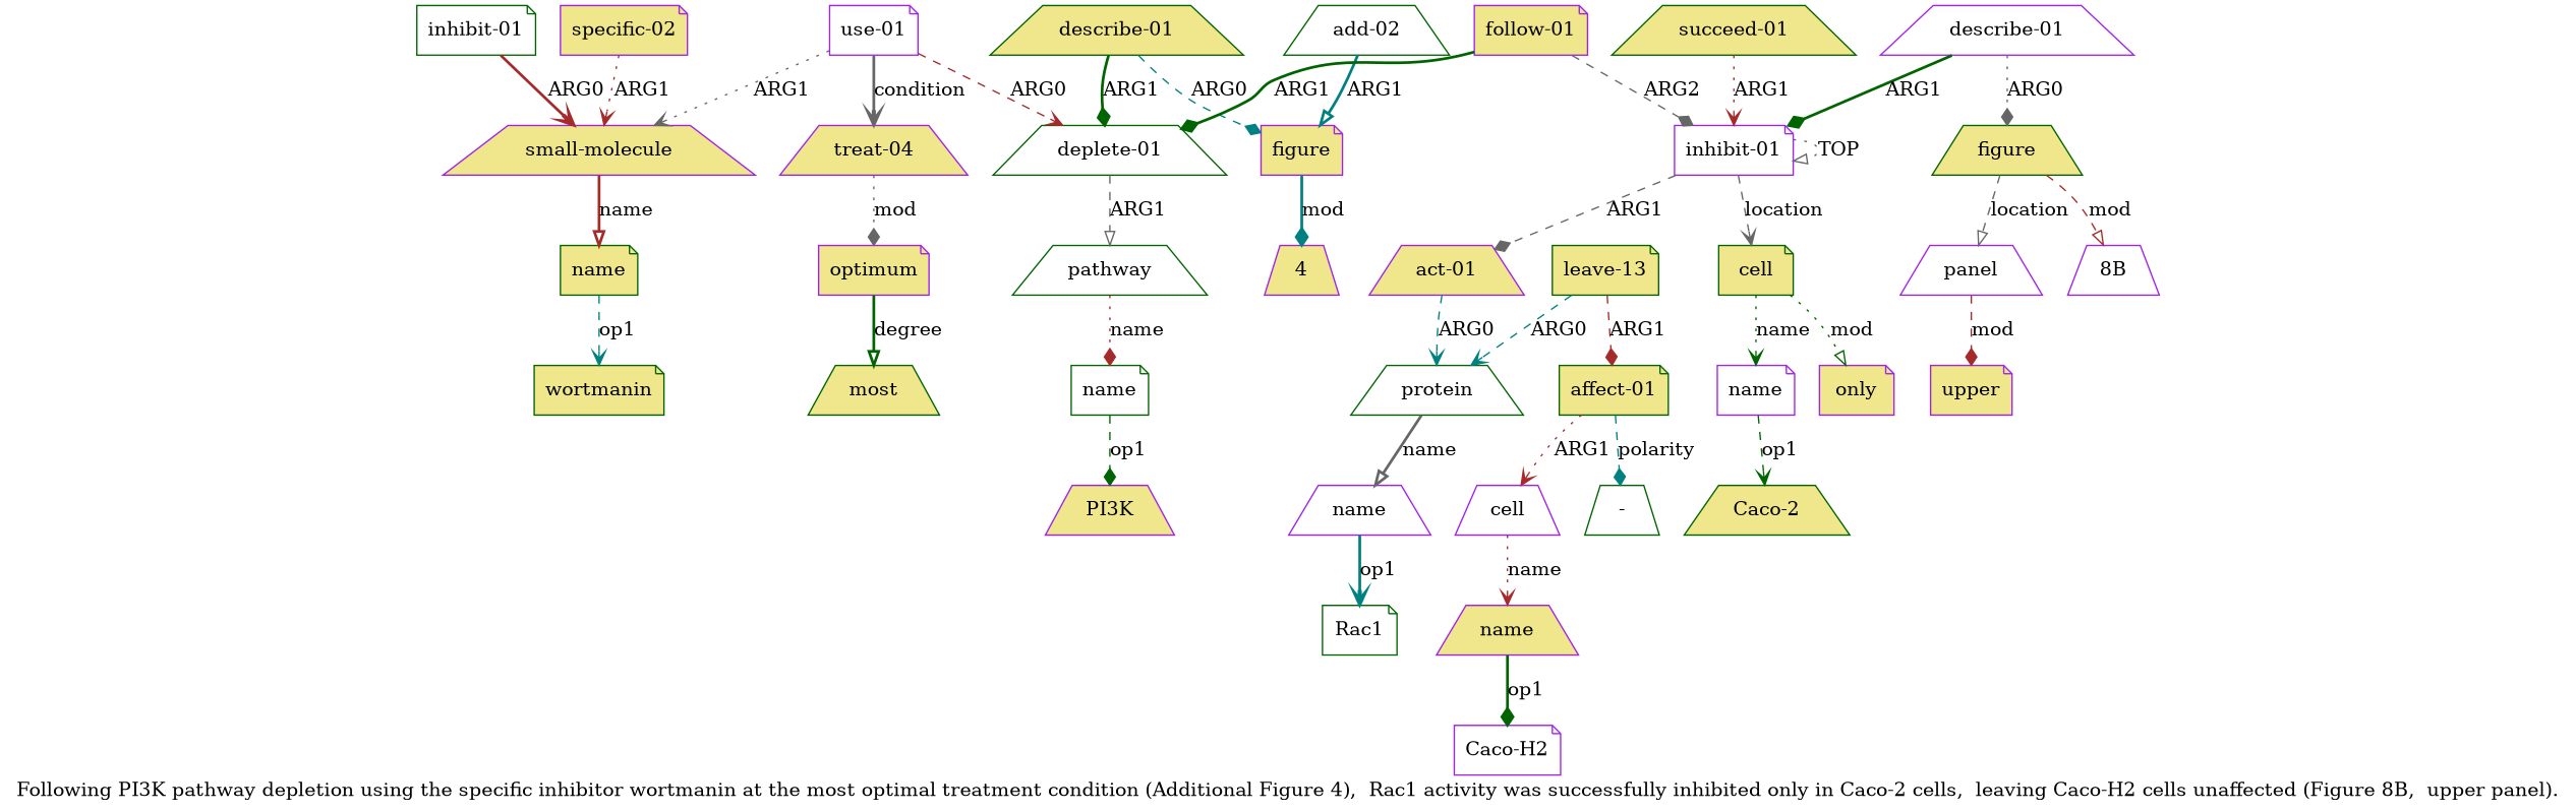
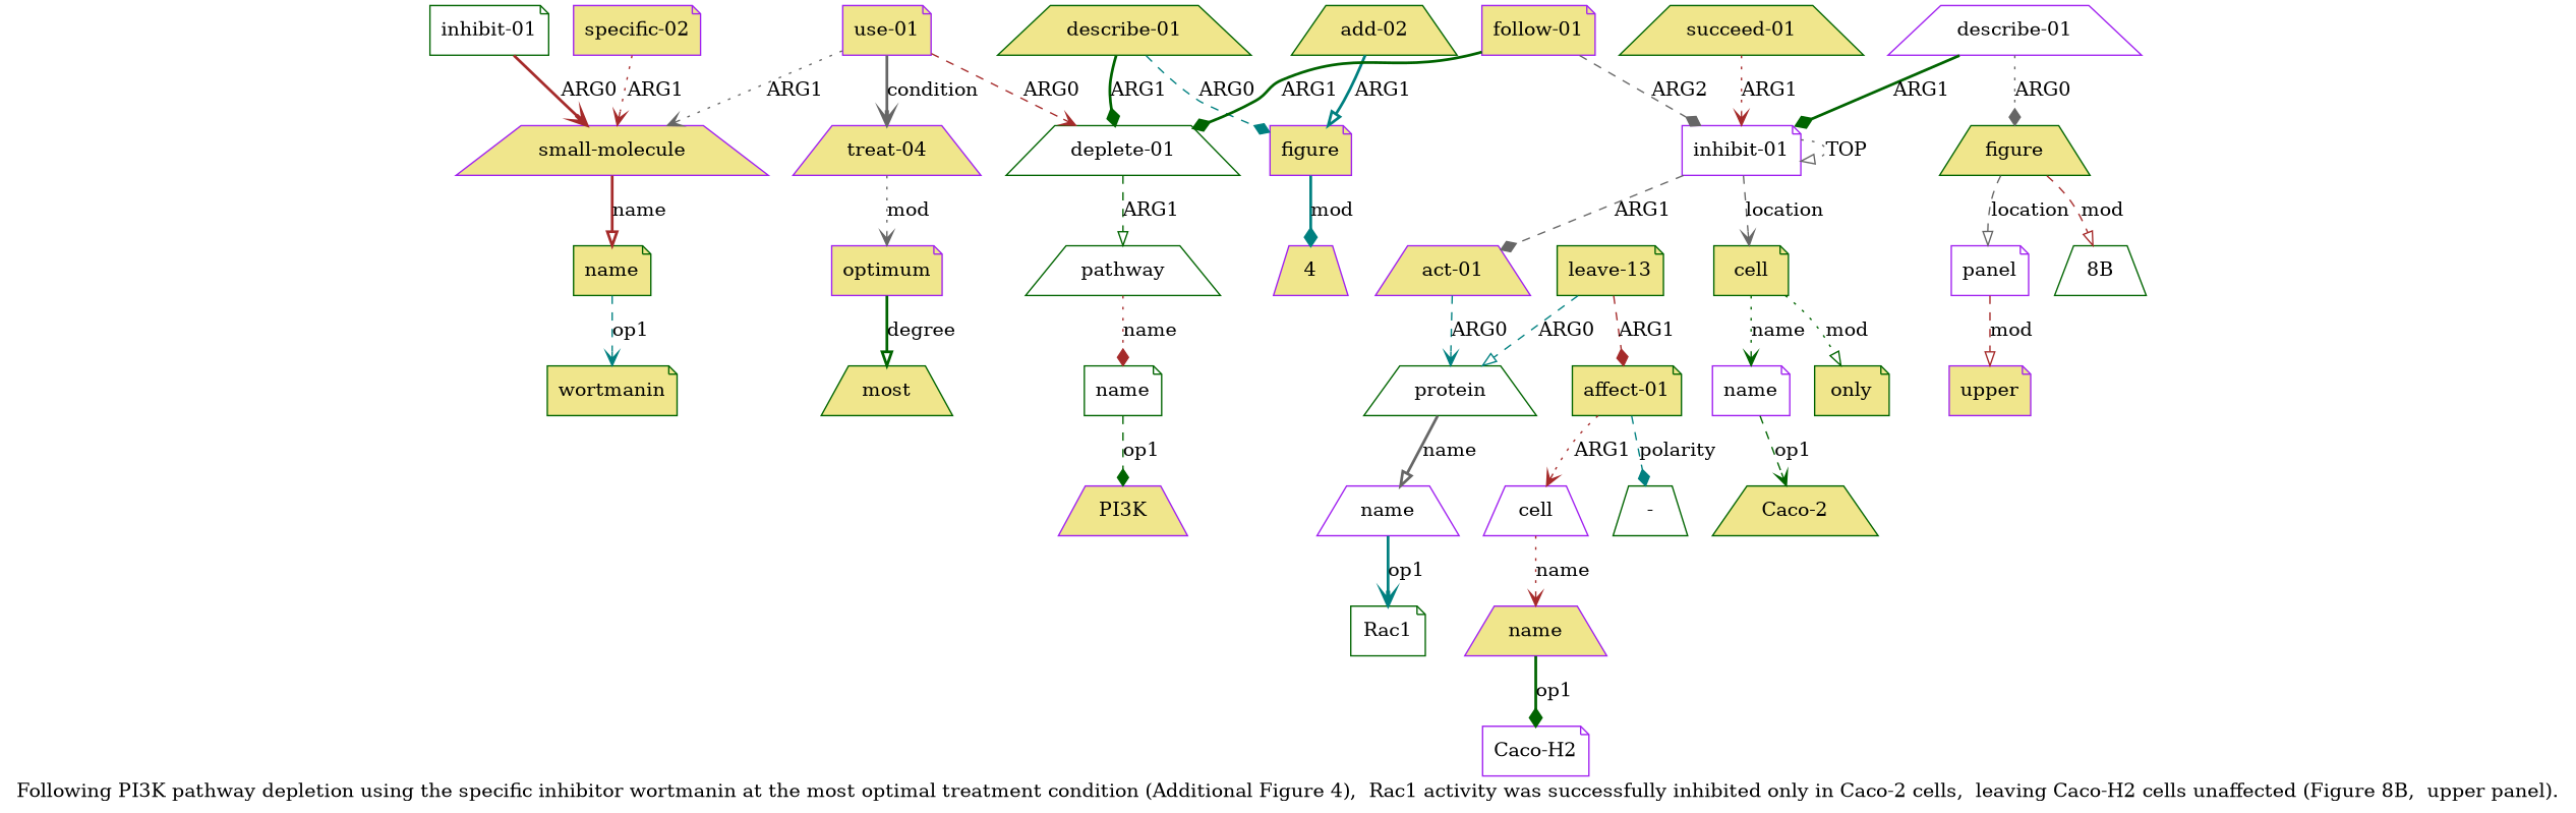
  digraph {
    fontname="DejaVu Serif"
    label="Following PI3K pathway depletion using the specific inhibitor wortmanin at the most optimal treatment condition (Additional Figure 4),  Rac1 activity was successfully inhibited only in Caco-2 cells,  leaving Caco-H2 cells unaffected (Figure 8B,  upper panel)."
    node [color=purple fillcolor=khaki fontname="DejaVu Serif" gold_ind=-1 gold_label=name shape=trapezium style=filled test_ind=-1 test_label=name]
    edge [arrowhead=vee color=brown fontname="DejaVu Serif" gold_label=ARG1 style=dashed test_label=ARG1]
    n1 [gold_ind=20 gold_label="specific-02" label="specific-02" shape=note test_ind=20 test_label="specific-02"]
    n2 [gold_ind=17 gold_label="small-molecule" label="small-molecule" test_ind=17 test_label="small-molecule"]
    n3 [color=darkgreen gold_ind=18 label=name shape=note test_ind=18]
    n4 [color=darkgreen gold_label=wortmanin label=wortmanin shape=note test_label=wortmanin]
    n5 [gold_ind=21 gold_label="treat-04" label="treat-04" test_ind=21 test_label="treat-04"]
    n6 [gold_ind=22 gold_label=optimum label=optimum shape=note test_ind=22 test_label=optimum]
    n7 [color=darkgreen gold_ind=23 gold_label=most label=most test_ind=23 test_label=most]
    n8 [color=darkgreen gold_ind=24 gold_label="describe-01" label="describe-01" test_ind=24 test_label="describe-01"]
    n9 [gold_ind=25 gold_label=figure label=figure shape=note test_ind=25 test_label=figure]
    n10 [color=darkgreen fillcolor=white gold_ind=13 gold_label="deplete-01" label="deplete-01" test_ind=13 test_label="deplete-01"]
    n11 [gold_label=4 label=4 test_label=4]
    n12 [color=darkgreen fillcolor=white gold_ind=14 gold_label=pathway label=pathway test_ind=14 test_label=pathway]
    n13 [color=darkgreen fillcolor=white gold_ind=15 label=name shape=note test_ind=15]
-   n14 [color=darkgreen fillcolor=white gold_ind=26 gold_label="add-02" label="add-02" test_ind=26 test_label="add-02"]
+   n14 [color=darkgreen gold_ind=26 gold_label="add-02" label="add-02" test_ind=26 test_label="add-02"]
    n15 [fillcolor=white gold_ind=27 gold_label="describe-01" label="describe-01" test_ind=27 test_label="describe-01"]
    n16 [color=darkgreen gold_ind=28 gold_label=figure label=figure test_ind=28 test_label=figure]
    n17 [fillcolor=white gold_ind=0 gold_label="inhibit-01" label="inhibit-01" shape=note test_ind=0 test_label="inhibit-01"]
-   n18 [fillcolor=white gold_ind=29 gold_label=panel label=panel test_ind=29 test_label=panel]
-   n19 [fillcolor=white gold_label="8B" label="8B" test_label="8B"]
+   n18 [fillcolor=white gold_ind=29 gold_label=panel label=panel shape=note test_ind=29 test_label=panel]
+   n19 [color=darkgreen fillcolor=white gold_label="8B" label="8B" test_label="8B"]
    n20 [gold_ind=1 gold_label="act-01" label="act-01" test_ind=1 test_label="act-01"]
    n21 [color=darkgreen gold_ind=9 gold_label=cell label=cell shape=note test_ind=9 test_label=cell]
    n22 [gold_ind=30 gold_label=upper label=upper shape=note test_ind=30 test_label=upper]
    n23 [color=darkgreen fillcolor=white gold_ind=2 gold_label=protein label=protein test_ind=2 test_label=protein]
-   n24 [gold_ind=11 gold_label=only label=only shape=note test_ind=11 test_label=only]
+   n24 [color=darkgreen gold_ind=11 gold_label=only label=only shape=note test_ind=11 test_label=only]
    n25 [fillcolor=white gold_ind=10 label=name shape=note test_ind=10]
    n26 [gold_label=PI3K label=PI3K test_label=PI3K]
    n27 [color=darkgreen fillcolor=white gold_label=Rac1 label=Rac1 shape=note test_label=Rac1]
    n28 [color=darkgreen gold_label="Caco-2" label="Caco-2" test_label="Caco-2"]
-   n29 [fillcolor=white gold_ind=16 gold_label="use-01" label="use-01" shape=note test_ind=16 test_label="use-01"]
+   n29 [gold_ind=16 gold_label="use-01" label="use-01" shape=note test_ind=16 test_label="use-01"]
    n30 [gold_ind=12 gold_label="follow-01" label="follow-01" shape=note test_ind=12 test_label="follow-01"]
    n31 [color=darkgreen fillcolor=white gold_ind=19 gold_label="inhibit-01" label="inhibit-01" shape=note test_ind=19 test_label="inhibit-01"]
    n32 [color=darkgreen fillcolor=white gold_label="-" label="-" test_label="-"]
    n33 [fillcolor=white gold_ind=3 label=name test_ind=3]
    n34 [color=darkgreen gold_ind=5 gold_label="affect-01" label="affect-01" shape=note test_ind=5 test_label="affect-01"]
    n35 [fillcolor=white gold_ind=6 gold_label=cell label=cell test_ind=6 test_label=cell]
    n36 [gold_ind=7 label=name test_ind=7]
    n37 [fillcolor=white gold_label="Caco-H2" label="Caco-H2" shape=note test_label="Caco-H2"]
    n38 [color=darkgreen gold_ind=4 gold_label="leave-13" label="leave-13" shape=note test_ind=4 test_label="leave-13"]
    n39 [color=darkgreen gold_ind=8 gold_label="succeed-01" label="succeed-01" test_ind=8 test_label="succeed-01"]
    n1 -> n2 [label=ARG1 style=dotted]
    n2 -> n3 [arrowhead=onormal gold_label=name label=name style=bold test_label=name]
    n3 -> n4 [color=teal gold_label=op1 label=op1 test_label=op1]
-   n5 -> n6 [arrowhead=diamond color=gray40 gold_label=mod label=mod style=dotted test_label=mod]
+   n5 -> n6 [color=gray40 gold_label=mod label=mod style=dotted test_label=mod]
    n6 -> n7 [arrowhead=onormal color=darkgreen gold_label=degree label=degree style=bold test_label=degree]
    n8 -> n9 [arrowhead=diamond color=teal gold_label=ARG0 label=ARG0 test_label=ARG0]
    n8 -> n10 [arrowhead=diamond color=darkgreen label=ARG1 style=bold]
    n9 -> n11 [arrowhead=diamond color=teal gold_label=mod label=mod style=bold test_label=mod]
-   n10 -> n12 [arrowhead=onormal color=gray40 label=ARG1]
+   n10 -> n12 [arrowhead=onormal color=darkgreen label=ARG1]
    n12 -> n13 [arrowhead=diamond gold_label=name label=name style=dotted test_label=name]
    n13 -> n26 [arrowhead=diamond color=darkgreen gold_label=op1 label=op1 test_label=op1]
    n14 -> n9 [arrowhead=onormal color=teal label=ARG1 style=bold]
    n15 -> n16 [arrowhead=diamond color=gray40 gold_label=ARG0 label=ARG0 style=dotted test_label=ARG0]
    n15 -> n17 [arrowhead=diamond color=darkgreen label=ARG1 style=bold]
    n16 -> n18 [arrowhead=onormal color=gray40 gold_label=location label=location test_label=location]
    n16 -> n19 [arrowhead=onormal gold_label=mod label=mod test_label=mod]
    n17 -> n17 [arrowhead=onormal color=gray40 gold_label=TOP label=TOP style=dotted test_label=TOP]
    n17 -> n20 [arrowhead=diamond color=gray40 label=ARG1]
    n17 -> n21 [color=gray40 gold_label=location label=location test_label=location]
-   n18 -> n22 [arrowhead=diamond gold_label=mod label=mod test_label=mod]
+   n18 -> n22 [arrowhead=onormal gold_label=mod label=mod test_label=mod]
    n20 -> n23 [color=teal gold_label=ARG0 label=ARG0 test_label=ARG0]
    n21 -> n24 [arrowhead=onormal color=darkgreen gold_label=mod label=mod style=dotted test_label=mod]
    n21 -> n25 [color=darkgreen gold_label=name label=name style=dotted test_label=name]
    n23 -> n33 [arrowhead=onormal color=gray40 gold_label=name label=name style=bold test_label=name]
    n25 -> n28 [color=darkgreen gold_label=op1 label=op1 test_label=op1]
    n29 -> n2 [color=gray40 label=ARG1 style=dotted]
    n29 -> n5 [color=gray40 gold_label=condition label=condition style=bold test_label=condition]
    n29 -> n10 [gold_label=ARG0 label=ARG0 test_label=ARG0]
    n30 -> n10 [arrowhead=diamond color=darkgreen label=ARG1 style=bold]
    n30 -> n17 [arrowhead=diamond color=gray40 gold_label=ARG2 label=ARG2 test_label=ARG2]
    n31 -> n2 [gold_label=ARG0 label=ARG0 style=bold test_label=ARG0]
    n33 -> n27 [color=teal gold_label=op1 label=op1 style=bold test_label=op1]
    n34 -> n32 [arrowhead=diamond color=teal gold_label=polarity label=polarity test_label=polarity]
    n34 -> n35 [label=ARG1 style=dotted]
    n35 -> n36 [gold_label=name label=name style=dotted test_label=name]
    n36 -> n37 [arrowhead=diamond color=darkgreen gold_label=op1 label=op1 style=bold test_label=op1]
-   n38 -> n23 [color=teal gold_label=ARG0 label=ARG0 test_label=ARG0]
+   n38 -> n23 [arrowhead=onormal color=teal gold_label=ARG0 label=ARG0 test_label=ARG0]
    n38 -> n34 [arrowhead=diamond label=ARG1]
    n39 -> n17 [label=ARG1 style=dotted]
  }
